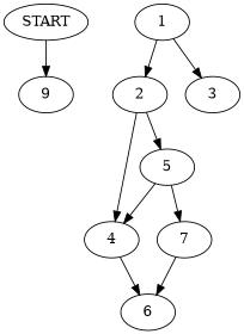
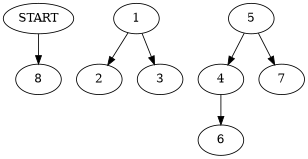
  digraph {
    n1 [label=START]
-   8 [label=9]
+   8
    1
    2
    3
    4
    5
    6
    7
    n1 -> 8
    1 -> 2
    1 -> 3
-   2 -> 4
-   2 -> 5
    4 -> 6
    5 -> 4
    5 -> 7
-   7 -> 6
  }
